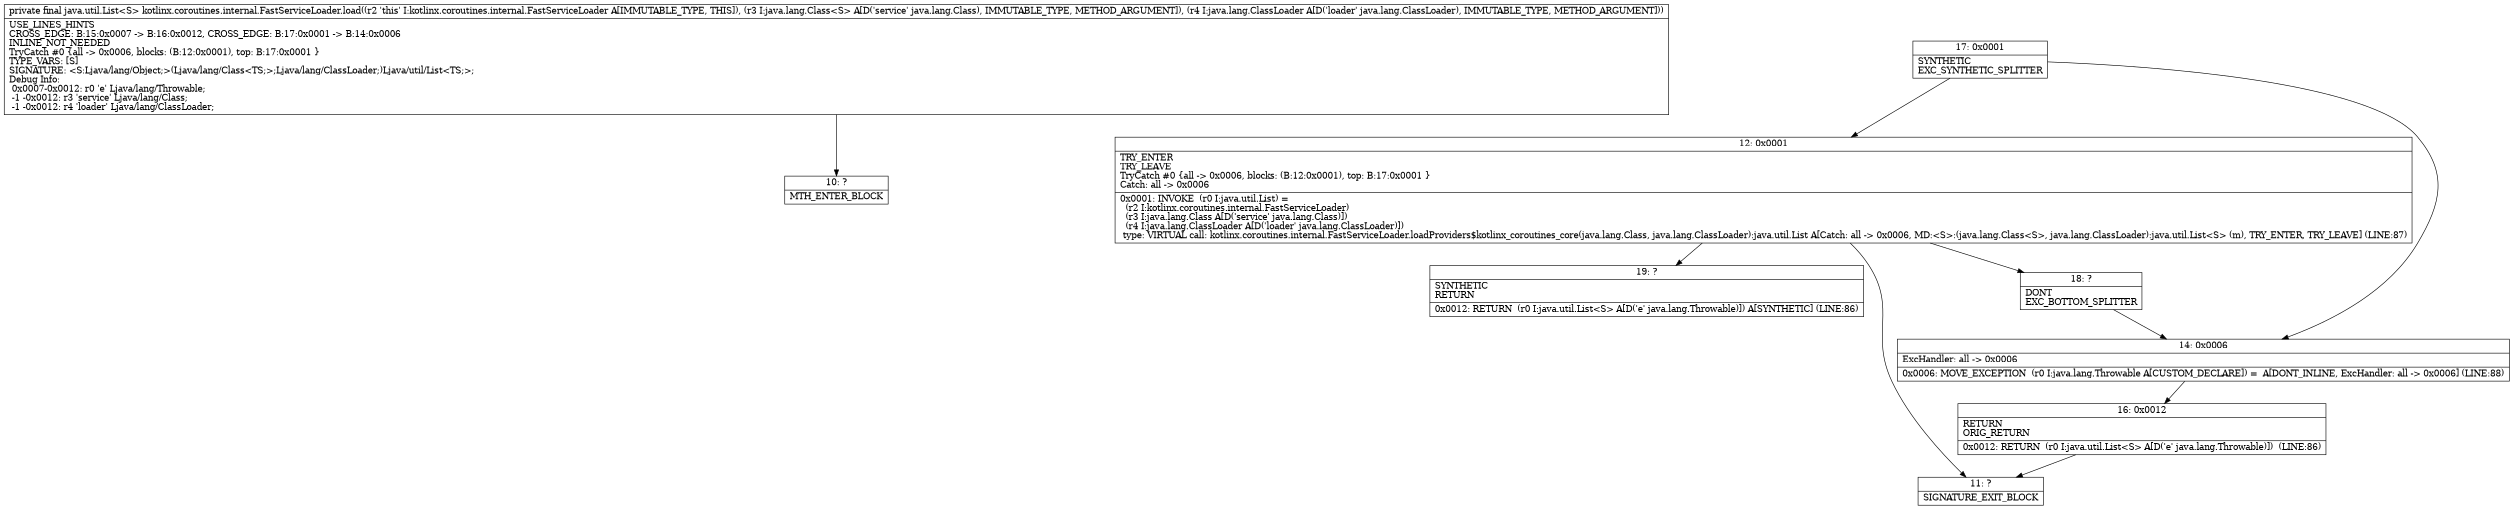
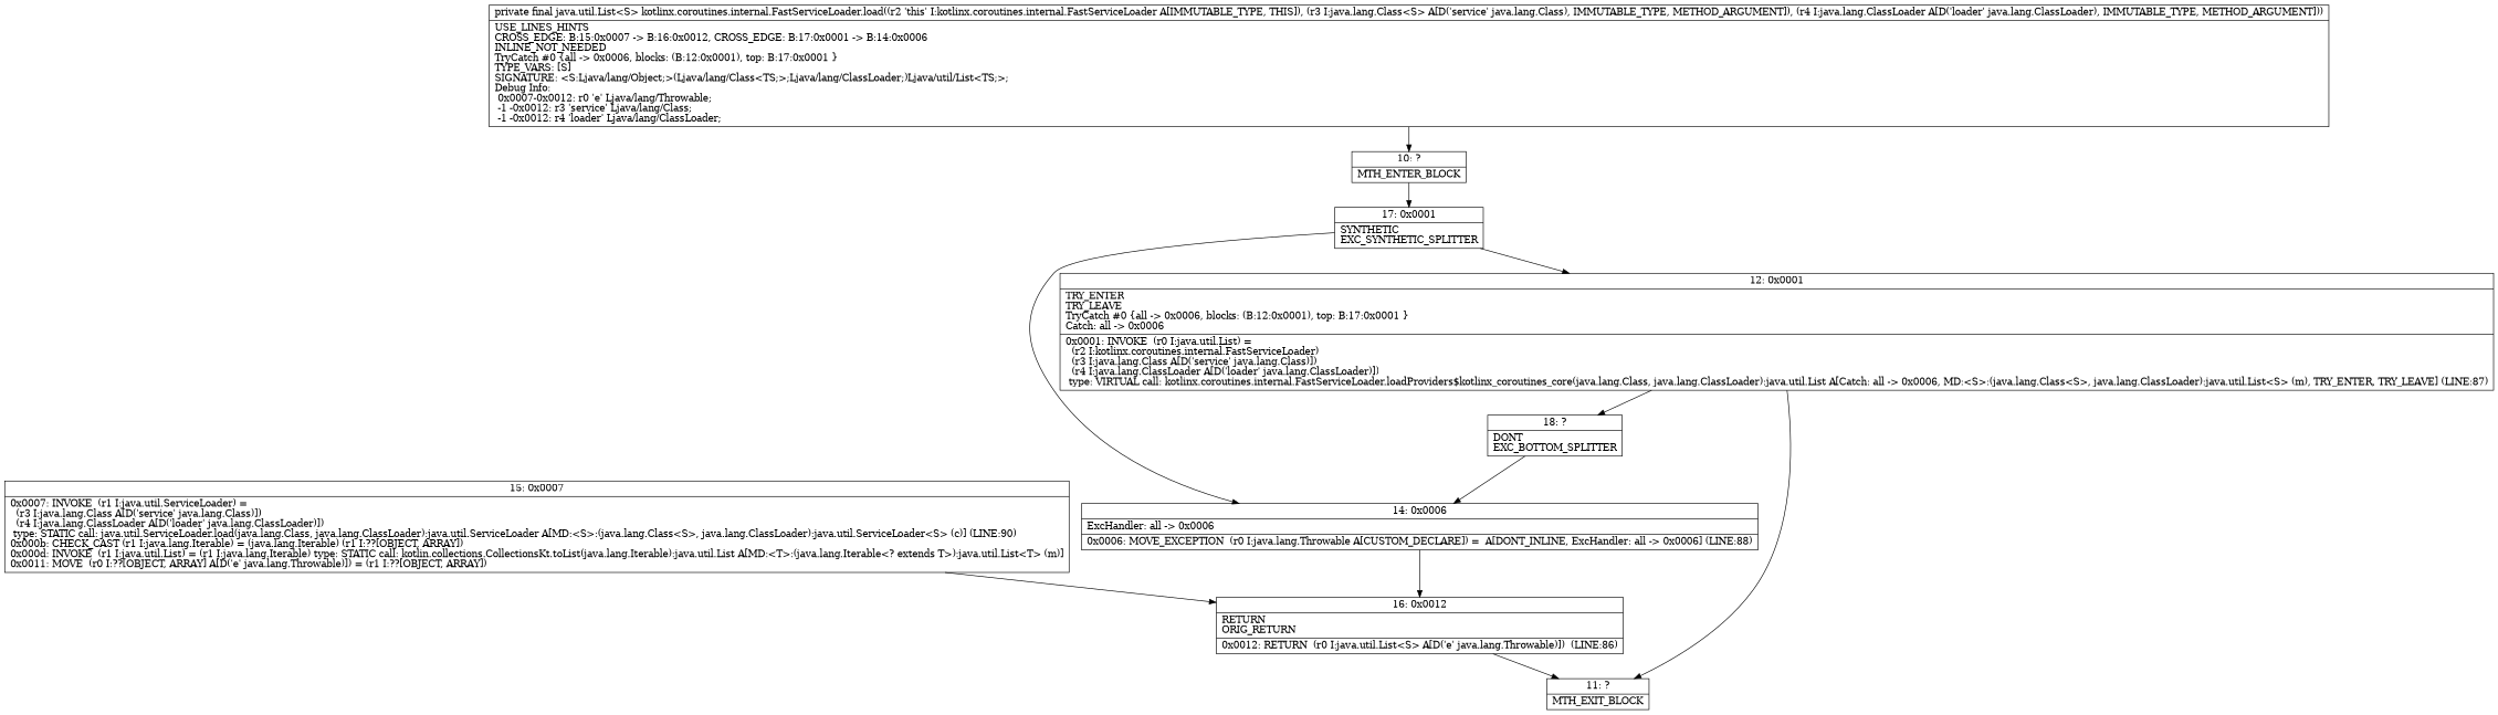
  digraph {
    node [shape=record]
    n1 [label="{10\:\ ?|MTH_ENTER_BLOCK\l}"]
    n2 [label="{17\:\ 0x0001|SYNTHETIC\lEXC_SYNTHETIC_SPLITTER\l}"]
    n3 [label="{12\:\ 0x0001|TRY_ENTER\lTRY_LEAVE\lTryCatch #0 \{all \-\> 0x0006, blocks: (B:12:0x0001), top: B:17:0x0001 \}\lCatch: all \-\> 0x0006\l|0x0001: INVOKE  (r0 I:java.util.List) = \l  (r2 I:kotlinx.coroutines.internal.FastServiceLoader)\l  (r3 I:java.lang.Class A[D('service' java.lang.Class)])\l  (r4 I:java.lang.ClassLoader A[D('loader' java.lang.ClassLoader)])\l type: VIRTUAL call: kotlinx.coroutines.internal.FastServiceLoader.loadProviders$kotlinx_coroutines_core(java.lang.Class, java.lang.ClassLoader):java.util.List A[Catch: all \-\> 0x0006, MD:\<S\>:(java.lang.Class\<S\>, java.lang.ClassLoader):java.util.List\<S\> (m), TRY_ENTER, TRY_LEAVE] (LINE:87)\l}"]
    n4 [label="{14\:\ 0x0006|ExcHandler: all \-\> 0x0006\l|0x0006: MOVE_EXCEPTION  (r0 I:java.lang.Throwable A[CUSTOM_DECLARE]) =  A[DONT_INLINE, ExcHandler: all \-\> 0x0006] (LINE:88)\l}"]
    n5 [label="{18\:\ ?|DONT\lEXC_BOTTOM_SPLITTER\l}"]
-   n6 [label="{19\:\ ?|SYNTHETIC\lRETURN\l|0x0012: RETURN  (r0 I:java.util.List\<S\> A[D('e' java.lang.Throwable)]) A[SYNTHETIC] (LINE:86)\l}"]
-   n7 [label="{11\:\ ?|SIGNATURE_EXIT_BLOCK\l}"]
+   n7 [label="{11\:\ ?|MTH_EXIT_BLOCK\l}"]
    n8 [label="{16\:\ 0x0012|RETURN\lORIG_RETURN\l|0x0012: RETURN  (r0 I:java.util.List\<S\> A[D('e' java.lang.Throwable)])  (LINE:86)\l}"]
+   n9 [label="{15\:\ 0x0007|0x0007: INVOKE  (r1 I:java.util.ServiceLoader) = \l  (r3 I:java.lang.Class A[D('service' java.lang.Class)])\l  (r4 I:java.lang.ClassLoader A[D('loader' java.lang.ClassLoader)])\l type: STATIC call: java.util.ServiceLoader.load(java.lang.Class, java.lang.ClassLoader):java.util.ServiceLoader A[MD:\<S\>:(java.lang.Class\<S\>, java.lang.ClassLoader):java.util.ServiceLoader\<S\> (c)] (LINE:90)\l0x000b: CHECK_CAST (r1 I:java.lang.Iterable) = (java.lang.Iterable) (r1 I:??[OBJECT, ARRAY]) \l0x000d: INVOKE  (r1 I:java.util.List) = (r1 I:java.lang.Iterable) type: STATIC call: kotlin.collections.CollectionsKt.toList(java.lang.Iterable):java.util.List A[MD:\<T\>:(java.lang.Iterable\<? extends T\>):java.util.List\<T\> (m)]\l0x0011: MOVE  (r0 I:??[OBJECT, ARRAY] A[D('e' java.lang.Throwable)]) = (r1 I:??[OBJECT, ARRAY]) \l}"]
    n10 [label="{private final java.util.List\<S\> kotlinx.coroutines.internal.FastServiceLoader.load((r2 'this' I:kotlinx.coroutines.internal.FastServiceLoader A[IMMUTABLE_TYPE, THIS]), (r3 I:java.lang.Class\<S\> A[D('service' java.lang.Class), IMMUTABLE_TYPE, METHOD_ARGUMENT]), (r4 I:java.lang.ClassLoader A[D('loader' java.lang.ClassLoader), IMMUTABLE_TYPE, METHOD_ARGUMENT]))  | USE_LINES_HINTS\lCROSS_EDGE: B:15:0x0007 \-\> B:16:0x0012, CROSS_EDGE: B:17:0x0001 \-\> B:14:0x0006\lINLINE_NOT_NEEDED\lTryCatch #0 \{all \-\> 0x0006, blocks: (B:12:0x0001), top: B:17:0x0001 \}\lTYPE_VARS: [S]\lSIGNATURE: \<S:Ljava\/lang\/Object;\>(Ljava\/lang\/Class\<TS;\>;Ljava\/lang\/ClassLoader;)Ljava\/util\/List\<TS;\>;\lDebug Info:\l  0x0007\-0x0012: r0 'e' Ljava\/lang\/Throwable;\l  \-1 \-0x0012: r3 'service' Ljava\/lang\/Class;\l  \-1 \-0x0012: r4 'loader' Ljava\/lang\/ClassLoader;\l}"]
+   n1 -> n2
    n2 -> n3
    n2 -> n4
    n3 -> n5
-   n3 -> n6
    n3 -> n7
    n4 -> n8
    n5 -> n4
    n8 -> n7
+   n9 -> n8
    n10 -> n1
  }
